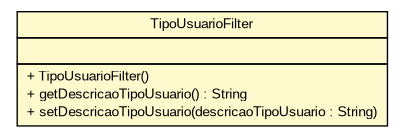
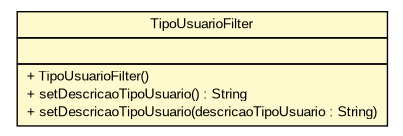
  digraph {
    nodesep=0.25
    ranksep=0.5
    rankdir=LR
-   n1 [fontcolor=black fontname=arial fontsize=10.0 label=<<table title="br.gov.to.sefaz.seg.business.gestao.service.filter.TipoUsuarioFilter" border="0" cellborder="1" cellspacing="0" cellpadding="2" port="p" bgcolor="lemonChiffon" href="./TipoUsuarioFilter.html"> 		<tr><td><table border="0" cellspacing="0" cellpadding="1"> <tr><td align="center" balign="center"> TipoUsuarioFilter </td></tr> 		</table></td></tr> 		<tr><td><table border="0" cellspacing="0" cellpadding="1"> <tr><td align="left" balign="left">  </td></tr> 		</table></td></tr> 		<tr><td><table border="0" cellspacing="0" cellpadding="1"> <tr><td align="left" balign="left"> + TipoUsuarioFilter() </td></tr> <tr><td align="left" balign="left"> + getDescricaoTipoUsuario() : String </td></tr> <tr><td align="left" balign="left"> + setDescricaoTipoUsuario(descricaoTipoUsuario : String) </td></tr> 		</table></td></tr> 		</table>> shape=plaintext]
+   n1 [fontcolor=black fontname=arial fontsize=10.0 label=<<table title="br.gov.to.sefaz.seg.business.gestao.service.filter.TipoUsuarioFilter" border="0" cellborder="1" cellspacing="0" cellpadding="2" port="p" bgcolor="lemonChiffon" href="./TipoUsuarioFilter.html"> 		<tr><td><table border="0" cellspacing="0" cellpadding="1"> <tr><td align="center" balign="center"> TipoUsuarioFilter </td></tr> 		</table></td></tr> 		<tr><td><table border="0" cellspacing="0" cellpadding="1"> <tr><td align="left" balign="left">  </td></tr> 		</table></td></tr> 		<tr><td><table border="0" cellspacing="0" cellpadding="1"> <tr><td align="left" balign="left"> + TipoUsuarioFilter() </td></tr> <tr><td align="left" balign="left"> + setDescricaoTipoUsuario() : String </td></tr> <tr><td align="left" balign="left"> + setDescricaoTipoUsuario(descricaoTipoUsuario : String) </td></tr> 		</table></td></tr> 		</table>> shape=plaintext]
  }
